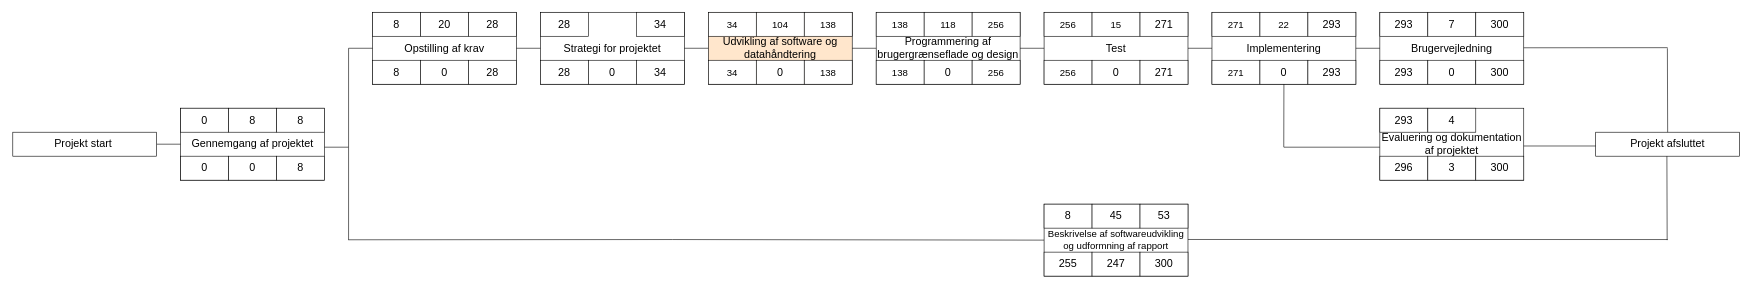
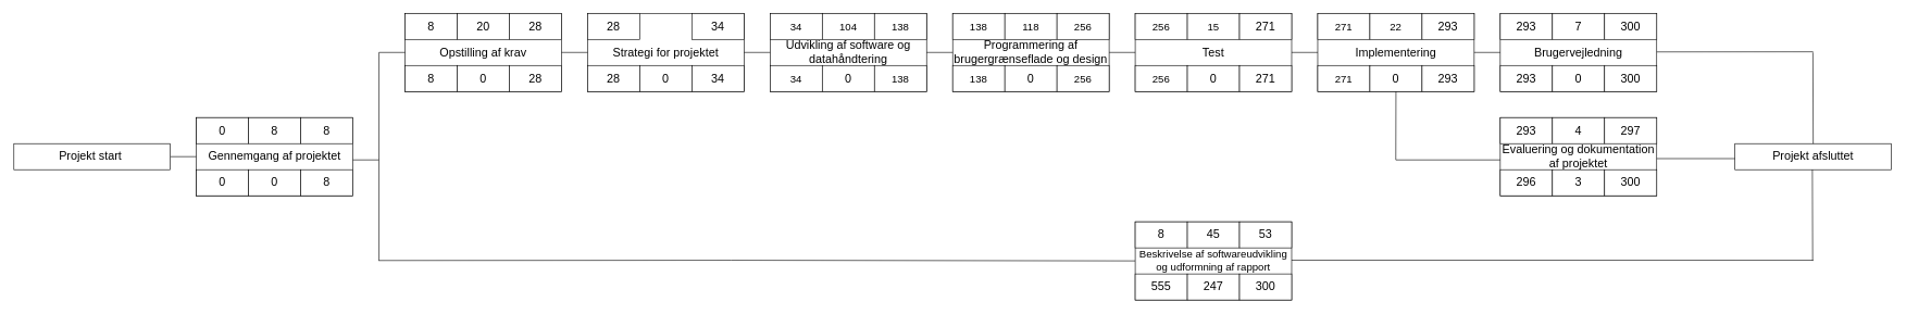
  <mxCell id="0" />
  <mxCell id="1" parent="0" />
  <mxCell id="2" value="" style="endArrow=none;html=1;rounded=0;" edge="1" parent="1"><mxGeometry width="50" height="50" relative="1" as="geometry"><mxPoint x="260" y="240" as="sourcePoint" /><mxPoint x="300" y="240" as="targetPoint" /></mxGeometry></mxCell>
  <mxCell id="3" value="&lt;font style=&quot;font-size: 18px;&quot;&gt;Gennemgang af projektet&lt;/font&gt;" style="rounded=0;whiteSpace=wrap;html=1;" vertex="1" parent="1"><mxGeometry x="300" y="180" width="240" height="120" as="geometry" /></mxCell>
  <mxCell id="4" value="&lt;font style=&quot;font-size: 18px;&quot;&gt;0&lt;/font&gt;" style="rounded=0;whiteSpace=wrap;html=1;" vertex="1" parent="1"><mxGeometry x="300" y="180" width="80" height="40" as="geometry" /></mxCell>
  <mxCell id="5" value="&lt;font style=&quot;font-size: 18px;&quot;&gt;8&lt;/font&gt;" style="rounded=0;whiteSpace=wrap;html=1;" vertex="1" parent="1"><mxGeometry x="380" y="180" width="80" height="40" as="geometry" /></mxCell>
  <mxCell id="6" value="&lt;font style=&quot;font-size: 18px;&quot;&gt;8&lt;/font&gt;" style="rounded=0;whiteSpace=wrap;html=1;" vertex="1" parent="1"><mxGeometry x="460" y="180" width="80" height="40" as="geometry" /></mxCell>
  <mxCell id="7" value="&lt;font style=&quot;font-size: 18px;&quot;&gt;0&lt;/font&gt;" style="rounded=0;whiteSpace=wrap;html=1;" vertex="1" parent="1"><mxGeometry x="300" y="260" width="80" height="40" as="geometry" /></mxCell>
  <mxCell id="8" value="&lt;font style=&quot;font-size: 18px;&quot;&gt;0&lt;/font&gt;" style="rounded=0;whiteSpace=wrap;html=1;" vertex="1" parent="1"><mxGeometry x="380" y="260" width="80" height="40" as="geometry" /></mxCell>
  <mxCell id="9" value="&lt;font style=&quot;font-size: 18px;&quot;&gt;8&lt;/font&gt;" style="rounded=0;whiteSpace=wrap;html=1;" vertex="1" parent="1"><mxGeometry x="460" y="260" width="80" height="40" as="geometry" /></mxCell>
  <mxCell id="10" value="" style="endArrow=none;html=1;rounded=0;" edge="1" parent="1"><mxGeometry width="50" height="50" relative="1" as="geometry"><mxPoint x="580" y="245" as="sourcePoint" /><mxPoint x="580" y="80" as="targetPoint" /></mxGeometry></mxCell>
  <mxCell id="11" value="" style="endArrow=none;html=1;rounded=0;exitX=0.75;exitY=1;exitDx=0;exitDy=0;" edge="1" parent="1"><mxGeometry width="50" height="50" relative="1" as="geometry"><mxPoint x="540" y="245" as="sourcePoint" /><mxPoint x="580" y="245" as="targetPoint" /></mxGeometry></mxCell>
  <mxCell id="12" value="" style="endArrow=none;html=1;rounded=0;" edge="1" parent="1"><mxGeometry width="50" height="50" relative="1" as="geometry"><mxPoint x="580" y="400" as="sourcePoint" /><mxPoint x="580" y="245" as="targetPoint" /></mxGeometry></mxCell>
  <mxCell id="13" value="&lt;font style=&quot;font-size: 18px;&quot;&gt;Opstilling af krav&lt;/font&gt;" style="rounded=0;whiteSpace=wrap;html=1;" vertex="1" parent="1"><mxGeometry x="620" y="20" width="240" height="120" as="geometry" /></mxCell>
  <mxCell id="14" value="&lt;font style=&quot;font-size: 18px;&quot;&gt;8&lt;/font&gt;" style="rounded=0;whiteSpace=wrap;html=1;" vertex="1" parent="1"><mxGeometry x="620" y="20" width="80" height="40" as="geometry" /></mxCell>
  <mxCell id="15" value="&lt;font style=&quot;font-size: 18px;&quot;&gt;20&lt;/font&gt;" style="rounded=0;whiteSpace=wrap;html=1;" vertex="1" parent="1"><mxGeometry x="700" y="20" width="80" height="40" as="geometry" /></mxCell>
  <mxCell id="16" value="&lt;font style=&quot;font-size: 18px;&quot;&gt;28&lt;/font&gt;" style="rounded=0;whiteSpace=wrap;html=1;" vertex="1" parent="1"><mxGeometry x="780" y="20" width="80" height="40" as="geometry" /></mxCell>
  <mxCell id="17" value="&lt;span style=&quot;font-size: 18px;&quot;&gt;8&lt;/span&gt;" style="rounded=0;whiteSpace=wrap;html=1;" vertex="1" parent="1"><mxGeometry x="620" y="100" width="80" height="40" as="geometry" /></mxCell>
  <mxCell id="18" value="&lt;span style=&quot;font-size: 18px;&quot;&gt;0&lt;/span&gt;" style="rounded=0;whiteSpace=wrap;html=1;" vertex="1" parent="1"><mxGeometry x="700" y="100" width="80" height="40" as="geometry" /></mxCell>
  <mxCell id="19" value="&lt;span style=&quot;font-size: 18px;&quot;&gt;28&lt;/span&gt;" style="rounded=0;whiteSpace=wrap;html=1;" vertex="1" parent="1"><mxGeometry x="780" y="100" width="80" height="40" as="geometry" /></mxCell>
  <mxCell id="20" value="" style="endArrow=none;html=1;rounded=0;" edge="1" parent="1"><mxGeometry width="50" height="50" relative="1" as="geometry"><mxPoint x="580" y="80" as="sourcePoint" /><mxPoint x="620" y="80" as="targetPoint" /></mxGeometry></mxCell>
  <mxCell id="21" value="" style="endArrow=none;html=1;rounded=0;entryX=0;entryY=0.5;entryDx=0;entryDy=0;" edge="1" parent="1" target="78"><mxGeometry width="50" height="50" relative="1" as="geometry"><mxPoint x="580" y="399.41" as="sourcePoint" /><mxPoint x="1700" y="399" as="targetPoint" /><Array as="points"><mxPoint x="1120" y="399" /></Array></mxGeometry></mxCell>
  <mxCell id="22" value="&lt;font style=&quot;font-size: 18px;&quot;&gt;Strategi for projektet&lt;/font&gt;" style="rounded=0;whiteSpace=wrap;html=1;" vertex="1" parent="1"><mxGeometry x="900" y="20" width="240" height="120" as="geometry" /></mxCell>
  <mxCell id="23" value="&lt;font style=&quot;font-size: 18px;&quot;&gt;28&lt;/font&gt;" style="rounded=0;whiteSpace=wrap;html=1;" vertex="1" parent="1"><mxGeometry x="900" y="20" width="80" height="40" as="geometry" /></mxCell>
  <mxCell id="24" value="&lt;font style=&quot;font-size: 18px;&quot;&gt;34&lt;/font&gt;" style="rounded=0;whiteSpace=wrap;html=1;" vertex="1" parent="1"><mxGeometry x="1060" y="20" width="80" height="40" as="geometry" /></mxCell>
  <mxCell id="25" value="&lt;span style=&quot;font-size: 18px;&quot;&gt;28&lt;/span&gt;" style="rounded=0;whiteSpace=wrap;html=1;" vertex="1" parent="1"><mxGeometry x="900" y="100" width="80" height="40" as="geometry" /></mxCell>
  <mxCell id="26" value="&lt;span style=&quot;font-size: 18px;&quot;&gt;0&lt;/span&gt;" style="rounded=0;whiteSpace=wrap;html=1;" vertex="1" parent="1"><mxGeometry x="980" y="100" width="80" height="40" as="geometry" /></mxCell>
  <mxCell id="27" value="&lt;span style=&quot;font-size: 18px;&quot;&gt;34&lt;/span&gt;" style="rounded=0;whiteSpace=wrap;html=1;" vertex="1" parent="1"><mxGeometry x="1060" y="100" width="80" height="40" as="geometry" /></mxCell>
  <mxCell id="28" value="" style="endArrow=none;html=1;rounded=0;" edge="1" parent="1"><mxGeometry width="50" height="50" relative="1" as="geometry"><mxPoint x="860" y="80" as="sourcePoint" /><mxPoint x="900" y="80" as="targetPoint" /></mxGeometry></mxCell>
- <mxCell id="29" value="&lt;font style=&quot;font-size: 18px;&quot;&gt;Udvikling af software og datahåndtering&lt;/font&gt;" style="rounded=0;whiteSpace=wrap;html=1;fillColor=#ffe6cc;" vertex="1" parent="1"><mxGeometry x="1180" y="20" width="240" height="120" as="geometry" /></mxCell>
+ <mxCell id="29" value="&lt;font style=&quot;font-size: 18px;&quot;&gt;Udvikling af software og datahåndtering&lt;/font&gt;" style="rounded=0;whiteSpace=wrap;html=1;" vertex="1" parent="1"><mxGeometry x="1180" y="20" width="240" height="120" as="geometry" /></mxCell>
  <mxCell id="30" value="&lt;font size=&quot;3&quot;&gt;34&lt;/font&gt;" style="rounded=0;whiteSpace=wrap;html=1;" vertex="1" parent="1"><mxGeometry x="1180" y="20" width="80" height="40" as="geometry" /></mxCell>
  <mxCell id="31" value="&lt;font size=&quot;3&quot;&gt;104&lt;/font&gt;" style="rounded=0;whiteSpace=wrap;html=1;" vertex="1" parent="1"><mxGeometry x="1260" y="20" width="80" height="40" as="geometry" /></mxCell>
  <mxCell id="32" value="&lt;font size=&quot;3&quot;&gt;138&lt;/font&gt;" style="rounded=0;whiteSpace=wrap;html=1;" vertex="1" parent="1"><mxGeometry x="1340" y="20" width="80" height="40" as="geometry" /></mxCell>
  <mxCell id="33" value="&lt;span style=&quot;font-size: medium;&quot;&gt;34&lt;/span&gt;" style="rounded=0;whiteSpace=wrap;html=1;" vertex="1" parent="1"><mxGeometry x="1180" y="100" width="80" height="40" as="geometry" /></mxCell>
  <mxCell id="34" value="&lt;font style=&quot;font-size: 18px;&quot;&gt;0&lt;/font&gt;" style="rounded=0;whiteSpace=wrap;html=1;" vertex="1" parent="1"><mxGeometry x="1260" y="100" width="80" height="40" as="geometry" /></mxCell>
  <mxCell id="35" value="&lt;span style=&quot;font-size: medium;&quot;&gt;138&lt;/span&gt;" style="rounded=0;whiteSpace=wrap;html=1;" vertex="1" parent="1"><mxGeometry x="1340" y="100" width="80" height="40" as="geometry" /></mxCell>
  <mxCell id="36" value="" style="endArrow=none;html=1;rounded=0;" edge="1" parent="1"><mxGeometry width="50" height="50" relative="1" as="geometry"><mxPoint x="1140" y="80" as="sourcePoint" /><mxPoint x="1180" y="80" as="targetPoint" /></mxGeometry></mxCell>
  <mxCell id="37" value="&lt;font style=&quot;font-size: 18px;&quot;&gt;Programmering af brugergrænseflade og design&lt;/font&gt;" style="rounded=0;whiteSpace=wrap;html=1;" vertex="1" parent="1"><mxGeometry x="1460" y="20" width="240" height="120" as="geometry" /></mxCell>
  <mxCell id="38" value="&lt;font size=&quot;3&quot;&gt;138&lt;/font&gt;" style="rounded=0;whiteSpace=wrap;html=1;" vertex="1" parent="1"><mxGeometry x="1460" y="20" width="80" height="40" as="geometry" /></mxCell>
  <mxCell id="39" value="&lt;font size=&quot;3&quot;&gt;118&lt;/font&gt;" style="rounded=0;whiteSpace=wrap;html=1;" vertex="1" parent="1"><mxGeometry x="1540" y="20" width="80" height="40" as="geometry" /></mxCell>
  <mxCell id="40" value="&lt;font size=&quot;3&quot;&gt;256&lt;/font&gt;" style="rounded=0;whiteSpace=wrap;html=1;" vertex="1" parent="1"><mxGeometry x="1620" y="20" width="80" height="40" as="geometry" /></mxCell>
  <mxCell id="41" value="&lt;span style=&quot;font-size: medium;&quot;&gt;138&lt;/span&gt;" style="rounded=0;whiteSpace=wrap;html=1;" vertex="1" parent="1"><mxGeometry x="1460" y="100" width="80" height="40" as="geometry" /></mxCell>
  <mxCell id="42" value="&lt;font style=&quot;font-size: 18px;&quot;&gt;0&lt;/font&gt;" style="rounded=0;whiteSpace=wrap;html=1;" vertex="1" parent="1"><mxGeometry x="1540" y="100" width="80" height="40" as="geometry" /></mxCell>
  <mxCell id="43" value="&lt;span style=&quot;font-size: medium;&quot;&gt;256&lt;/span&gt;" style="rounded=0;whiteSpace=wrap;html=1;" vertex="1" parent="1"><mxGeometry x="1620" y="100" width="80" height="40" as="geometry" /></mxCell>
  <mxCell id="44" value="" style="endArrow=none;html=1;rounded=0;" edge="1" parent="1"><mxGeometry width="50" height="50" relative="1" as="geometry"><mxPoint x="1420" y="80" as="sourcePoint" /><mxPoint x="1460" y="80" as="targetPoint" /></mxGeometry></mxCell>
  <mxCell id="45" value="&lt;font style=&quot;font-size: 18px;&quot;&gt;Test&lt;/font&gt;" style="rounded=0;whiteSpace=wrap;html=1;" vertex="1" parent="1"><mxGeometry x="1740" y="20" width="240" height="120" as="geometry" /></mxCell>
  <mxCell id="46" value="&lt;font size=&quot;3&quot;&gt;256&lt;/font&gt;" style="rounded=0;whiteSpace=wrap;html=1;" vertex="1" parent="1"><mxGeometry x="1740" y="20" width="80" height="40" as="geometry" /></mxCell>
  <mxCell id="47" value="&lt;font size=&quot;3&quot;&gt;15&lt;/font&gt;" style="rounded=0;whiteSpace=wrap;html=1;" vertex="1" parent="1"><mxGeometry x="1820" y="20" width="80" height="40" as="geometry" /></mxCell>
  <mxCell id="48" value="&lt;font style=&quot;font-size: 18px;&quot;&gt;271&lt;/font&gt;" style="rounded=0;whiteSpace=wrap;html=1;" vertex="1" parent="1"><mxGeometry x="1900" y="20" width="80" height="40" as="geometry" /></mxCell>
  <mxCell id="49" value="&lt;span style=&quot;font-size: medium;&quot;&gt;256&lt;/span&gt;" style="rounded=0;whiteSpace=wrap;html=1;" vertex="1" parent="1"><mxGeometry x="1740" y="100" width="80" height="40" as="geometry" /></mxCell>
  <mxCell id="50" value="&lt;font style=&quot;font-size: 18px;&quot;&gt;0&lt;/font&gt;" style="rounded=0;whiteSpace=wrap;html=1;" vertex="1" parent="1"><mxGeometry x="1820" y="100" width="80" height="40" as="geometry" /></mxCell>
  <mxCell id="51" value="&lt;span style=&quot;font-size: 18px;&quot;&gt;271&lt;/span&gt;" style="rounded=0;whiteSpace=wrap;html=1;" vertex="1" parent="1"><mxGeometry x="1900" y="100" width="80" height="40" as="geometry" /></mxCell>
  <mxCell id="52" value="" style="endArrow=none;html=1;rounded=0;" edge="1" parent="1"><mxGeometry width="50" height="50" relative="1" as="geometry"><mxPoint x="1700" y="80" as="sourcePoint" /><mxPoint x="1740" y="80" as="targetPoint" /></mxGeometry></mxCell>
  <mxCell id="53" value="&lt;font style=&quot;font-size: 18px;&quot;&gt;Implementering&lt;/font&gt;" style="rounded=0;whiteSpace=wrap;html=1;" vertex="1" parent="1"><mxGeometry x="2020" y="20" width="240" height="120" as="geometry" /></mxCell>
  <mxCell id="54" value="&lt;font size=&quot;3&quot;&gt;271&lt;/font&gt;" style="rounded=0;whiteSpace=wrap;html=1;" vertex="1" parent="1"><mxGeometry x="2020" y="20" width="80" height="40" as="geometry" /></mxCell>
  <mxCell id="55" value="&lt;font size=&quot;3&quot;&gt;22&lt;/font&gt;" style="rounded=0;whiteSpace=wrap;html=1;" vertex="1" parent="1"><mxGeometry x="2100" y="20" width="80" height="40" as="geometry" /></mxCell>
  <mxCell id="56" value="&lt;font style=&quot;font-size: 18px;&quot;&gt;293&lt;/font&gt;" style="rounded=0;whiteSpace=wrap;html=1;" vertex="1" parent="1"><mxGeometry x="2180" y="20" width="80" height="40" as="geometry" /></mxCell>
  <mxCell id="57" value="&lt;span style=&quot;font-size: medium;&quot;&gt;271&lt;/span&gt;" style="rounded=0;whiteSpace=wrap;html=1;" vertex="1" parent="1"><mxGeometry x="2020" y="100" width="80" height="40" as="geometry" /></mxCell>
  <mxCell id="58" value="&lt;font style=&quot;font-size: 18px;&quot;&gt;0&lt;/font&gt;" style="rounded=0;whiteSpace=wrap;html=1;" vertex="1" parent="1"><mxGeometry x="2100" y="100" width="80" height="40" as="geometry" /></mxCell>
  <mxCell id="59" value="&lt;span style=&quot;font-size: 18px;&quot;&gt;293&lt;/span&gt;" style="rounded=0;whiteSpace=wrap;html=1;" vertex="1" parent="1"><mxGeometry x="2180" y="100" width="80" height="40" as="geometry" /></mxCell>
  <mxCell id="60" value="" style="endArrow=none;html=1;rounded=0;" edge="1" parent="1"><mxGeometry width="50" height="50" relative="1" as="geometry"><mxPoint x="1980" y="80" as="sourcePoint" /><mxPoint x="2020" y="80" as="targetPoint" /></mxGeometry></mxCell>
  <mxCell id="61" value="&lt;font style=&quot;font-size: 18px;&quot;&gt;Brugervejledning&lt;/font&gt;" style="rounded=0;whiteSpace=wrap;html=1;" vertex="1" parent="1"><mxGeometry x="2300" y="20" width="240" height="120" as="geometry" /></mxCell>
  <mxCell id="62" value="&lt;font style=&quot;font-size: 18px;&quot;&gt;293&lt;/font&gt;" style="rounded=0;whiteSpace=wrap;html=1;" vertex="1" parent="1"><mxGeometry x="2300" y="20" width="80" height="40" as="geometry" /></mxCell>
  <mxCell id="63" value="&lt;font style=&quot;font-size: 18px;&quot;&gt;7&lt;/font&gt;" style="rounded=0;whiteSpace=wrap;html=1;" vertex="1" parent="1"><mxGeometry x="2380" y="20" width="80" height="40" as="geometry" /></mxCell>
  <mxCell id="64" value="&lt;font style=&quot;font-size: 18px;&quot;&gt;300&lt;/font&gt;" style="rounded=0;whiteSpace=wrap;html=1;" vertex="1" parent="1"><mxGeometry x="2460" y="20" width="80" height="40" as="geometry" /></mxCell>
  <mxCell id="65" value="&lt;font style=&quot;font-size: 18px;&quot;&gt;293&lt;/font&gt;" style="rounded=0;whiteSpace=wrap;html=1;" vertex="1" parent="1"><mxGeometry x="2300" y="100" width="80" height="40" as="geometry" /></mxCell>
  <mxCell id="66" value="&lt;font style=&quot;font-size: 18px;&quot;&gt;0&lt;/font&gt;" style="rounded=0;whiteSpace=wrap;html=1;" vertex="1" parent="1"><mxGeometry x="2380" y="100" width="80" height="40" as="geometry" /></mxCell>
  <mxCell id="67" value="&lt;font style=&quot;font-size: 18px;&quot;&gt;300&lt;/font&gt;" style="rounded=0;whiteSpace=wrap;html=1;" vertex="1" parent="1"><mxGeometry x="2460" y="100" width="80" height="40" as="geometry" /></mxCell>
  <mxCell id="68" value="" style="endArrow=none;html=1;rounded=0;" edge="1" parent="1"><mxGeometry width="50" height="50" relative="1" as="geometry"><mxPoint x="2260" y="80" as="sourcePoint" /><mxPoint x="2300" y="80" as="targetPoint" /></mxGeometry></mxCell>
  <mxCell id="69" value="&lt;font style=&quot;font-size: 18px;&quot;&gt;Evaluering og dokumentation af projektet&lt;/font&gt;" style="rounded=0;whiteSpace=wrap;html=1;" vertex="1" parent="1"><mxGeometry x="2300" y="180" width="240" height="120" as="geometry" /></mxCell>
  <mxCell id="70" value="&lt;font style=&quot;font-size: 18px;&quot;&gt;293&lt;/font&gt;" style="rounded=0;whiteSpace=wrap;html=1;" vertex="1" parent="1"><mxGeometry x="2300" y="180" width="80" height="40" as="geometry" /></mxCell>
  <mxCell id="71" value="&lt;font style=&quot;font-size: 18px;&quot;&gt;4&lt;/font&gt;" style="rounded=0;whiteSpace=wrap;html=1;" vertex="1" parent="1"><mxGeometry x="2380" y="180" width="80" height="40" as="geometry" /></mxCell>
+ <mxCell id="72" value="&lt;font style=&quot;font-size: 18px;&quot;&gt;297&lt;/font&gt;" style="rounded=0;whiteSpace=wrap;html=1;" vertex="1" parent="1"><mxGeometry x="2460" y="180" width="80" height="40" as="geometry" /></mxCell>
  <mxCell id="73" value="&lt;font style=&quot;font-size: 18px;&quot;&gt;296&lt;/font&gt;" style="rounded=0;whiteSpace=wrap;html=1;" vertex="1" parent="1"><mxGeometry x="2300" y="260" width="80" height="40" as="geometry" /></mxCell>
  <mxCell id="74" value="&lt;font style=&quot;font-size: 18px;&quot;&gt;3&lt;/font&gt;" style="rounded=0;whiteSpace=wrap;html=1;" vertex="1" parent="1"><mxGeometry x="2380" y="260" width="80" height="40" as="geometry" /></mxCell>
  <mxCell id="75" value="&lt;font style=&quot;font-size: 18px;&quot;&gt;300&lt;/font&gt;" style="rounded=0;whiteSpace=wrap;html=1;" vertex="1" parent="1"><mxGeometry x="2460" y="260" width="80" height="40" as="geometry" /></mxCell>
  <mxCell id="76" value="" style="endArrow=none;html=1;rounded=0;" edge="1" parent="1"><mxGeometry width="50" height="50" relative="1" as="geometry"><mxPoint x="2140" y="245" as="sourcePoint" /><mxPoint x="2300" y="245" as="targetPoint" /></mxGeometry></mxCell>
  <mxCell id="77" value="" style="endArrow=none;html=1;rounded=0;" edge="1" parent="1"><mxGeometry width="50" height="50" relative="1" as="geometry"><mxPoint x="2139.72" y="245" as="sourcePoint" /><mxPoint x="2140" y="140" as="targetPoint" /></mxGeometry></mxCell>
  <mxCell id="78" value="&lt;font style=&quot;font-size: 16px;&quot;&gt;Beskrivelse af softwareudvikling og udformning af rapport&lt;/font&gt;" style="rounded=0;whiteSpace=wrap;html=1;" vertex="1" parent="1"><mxGeometry x="1740" y="340" width="240" height="120" as="geometry" /></mxCell>
  <mxCell id="79" value="&lt;font style=&quot;font-size: 18px;&quot;&gt;8&lt;/font&gt;" style="rounded=0;whiteSpace=wrap;html=1;" vertex="1" parent="1"><mxGeometry x="1740" y="340" width="80" height="40" as="geometry" /></mxCell>
  <mxCell id="80" value="&lt;font style=&quot;font-size: 18px;&quot;&gt;45&lt;/font&gt;" style="rounded=0;whiteSpace=wrap;html=1;" vertex="1" parent="1"><mxGeometry x="1820" y="340" width="80" height="40" as="geometry" /></mxCell>
  <mxCell id="81" value="&lt;font style=&quot;font-size: 18px;&quot;&gt;53&lt;/font&gt;" style="rounded=0;whiteSpace=wrap;html=1;" vertex="1" parent="1"><mxGeometry x="1900" y="340" width="80" height="40" as="geometry" /></mxCell>
- <mxCell id="82" value="&lt;font style=&quot;font-size: 18px;&quot;&gt;255&lt;/font&gt;" style="rounded=0;whiteSpace=wrap;html=1;" vertex="1" parent="1"><mxGeometry x="1740" y="420" width="80" height="40" as="geometry" /></mxCell>
+ <mxCell id="82" value="&lt;font style=&quot;font-size: 18px;&quot;&gt;555&lt;/font&gt;" style="rounded=0;whiteSpace=wrap;html=1;" vertex="1" parent="1"><mxGeometry x="1740" y="420" width="80" height="40" as="geometry" /></mxCell>
  <mxCell id="83" value="&lt;font style=&quot;font-size: 18px;&quot;&gt;247&lt;/font&gt;" style="rounded=0;whiteSpace=wrap;html=1;" vertex="1" parent="1"><mxGeometry x="1820" y="420" width="80" height="40" as="geometry" /></mxCell>
  <mxCell id="84" value="&lt;font style=&quot;font-size: 18px;&quot;&gt;300&lt;/font&gt;" style="rounded=0;whiteSpace=wrap;html=1;" vertex="1" parent="1"><mxGeometry x="1900" y="420" width="80" height="40" as="geometry" /></mxCell>
  <mxCell id="85" value="&lt;font style=&quot;font-size: 18px;&quot;&gt;Projekt afsluttet&lt;/font&gt;" style="rounded=0;whiteSpace=wrap;html=1;" vertex="1" parent="1"><mxGeometry x="2660" y="220" width="240" height="40" as="geometry" /></mxCell>
  <mxCell id="86" value="&lt;font style=&quot;font-size: 18px;&quot;&gt;Projekt start&amp;nbsp;&lt;/font&gt;" style="rounded=0;whiteSpace=wrap;html=1;" vertex="1" parent="1"><mxGeometry x="20" y="220" width="240" height="40" as="geometry" /></mxCell>
  <mxCell id="87" value="" style="endArrow=none;html=1;rounded=0;fillColor=#FF0000;" edge="1" parent="1"><mxGeometry width="50" height="50" relative="1" as="geometry"><mxPoint x="2540" y="79.17" as="sourcePoint" /><mxPoint x="2780" y="79" as="targetPoint" /></mxGeometry></mxCell>
  <mxCell id="88" value="" style="endArrow=none;html=1;rounded=0;" edge="1" parent="1"><mxGeometry width="50" height="50" relative="1" as="geometry"><mxPoint x="2540" y="243" as="sourcePoint" /><mxPoint x="2660" y="243" as="targetPoint" /></mxGeometry></mxCell>
  <mxCell id="89" value="" style="endArrow=none;html=1;rounded=0;exitX=0.5;exitY=0;exitDx=0;exitDy=0;" edge="1" parent="1" source="85"><mxGeometry width="50" height="50" relative="1" as="geometry"><mxPoint x="2779.29" y="185" as="sourcePoint" /><mxPoint x="2779.57" y="80" as="targetPoint" /></mxGeometry></mxCell>
  <mxCell id="90" value="" style="endArrow=none;html=1;rounded=0;" edge="1" parent="1"><mxGeometry width="50" height="50" relative="1" as="geometry"><mxPoint x="1980" y="398.92" as="sourcePoint" /><mxPoint x="2780" y="399" as="targetPoint" /></mxGeometry></mxCell>
  <mxCell id="91" value="" style="endArrow=none;html=1;rounded=0;exitX=0.5;exitY=0;exitDx=0;exitDy=0;" edge="1" parent="1"><mxGeometry width="50" height="50" relative="1" as="geometry"><mxPoint x="2779.18" y="400" as="sourcePoint" /><mxPoint x="2778.75" y="260" as="targetPoint" /></mxGeometry></mxCell>
